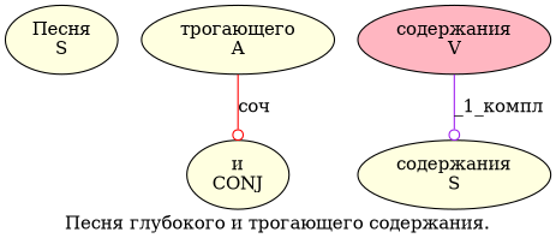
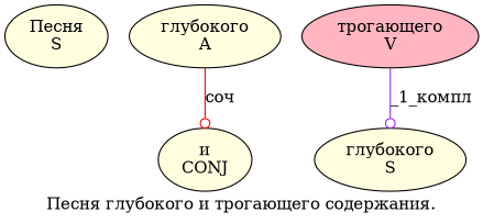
  digraph {
    label="Песня глубокого и трогающего содержания."
    node [fillcolor=lightyellow penwidth=1 shape=ellipse style=filled]
    edge [arrowhead=odot]
    n1 [label="Песня\nS"]
-   n2 [label="трогающего\nA"]
+   n2 [label="глубокого\nA"]
    n3 [label="и\nCONJ"]
-   n4 [fillcolor=lightpink label="содержания\nV"]
-   n5 [label="содержания\nS"]
+   n4 [fillcolor=lightpink label="трогающего\nV"]
+   n5 [label="глубокого\nS"]
    n2 -> n3 [color=red label="соч"]
    n4 -> n5 [color=purple label="_1_компл"]
  }
